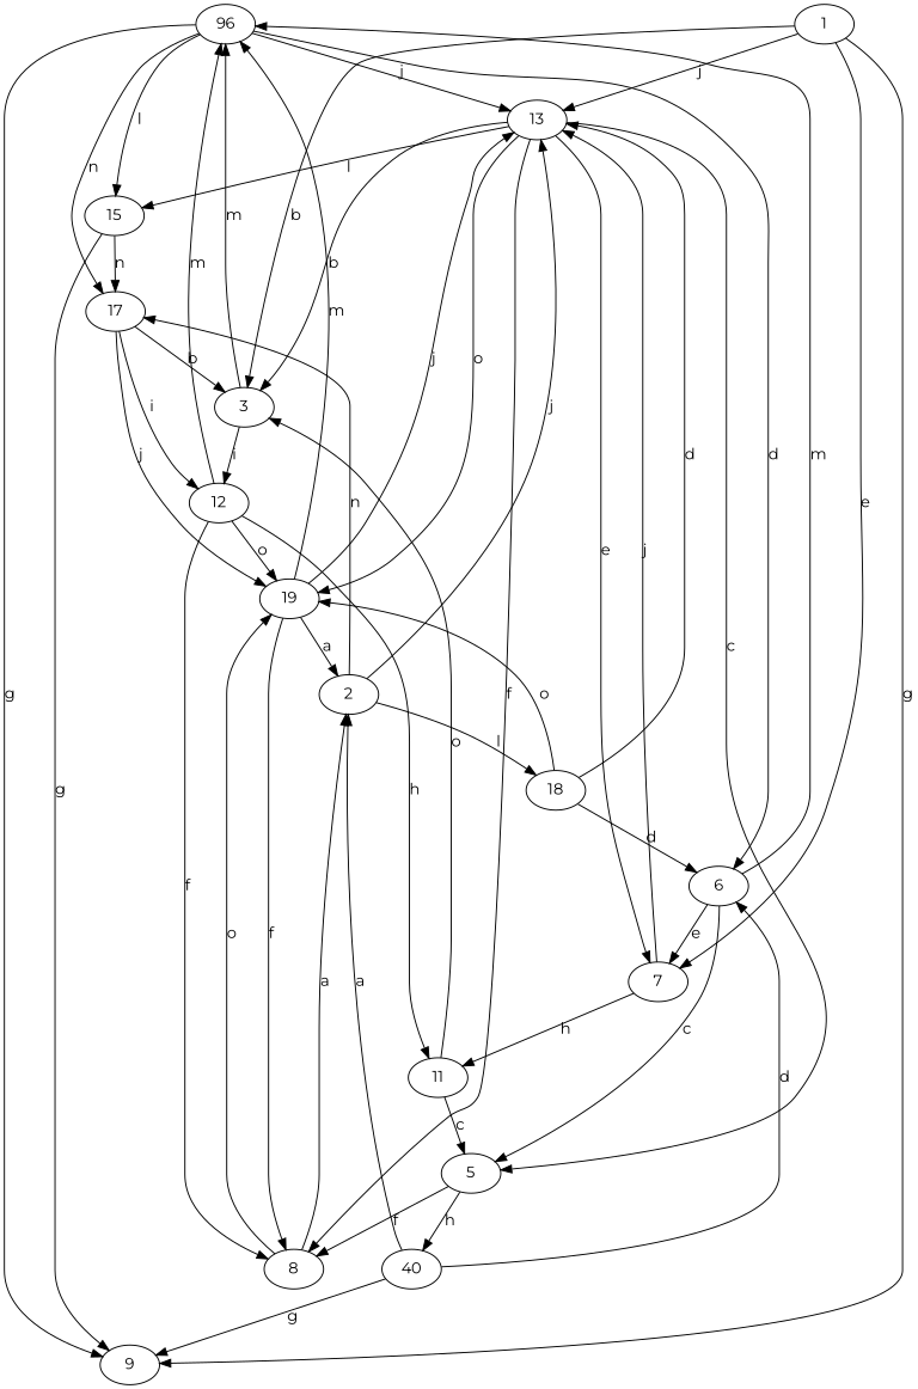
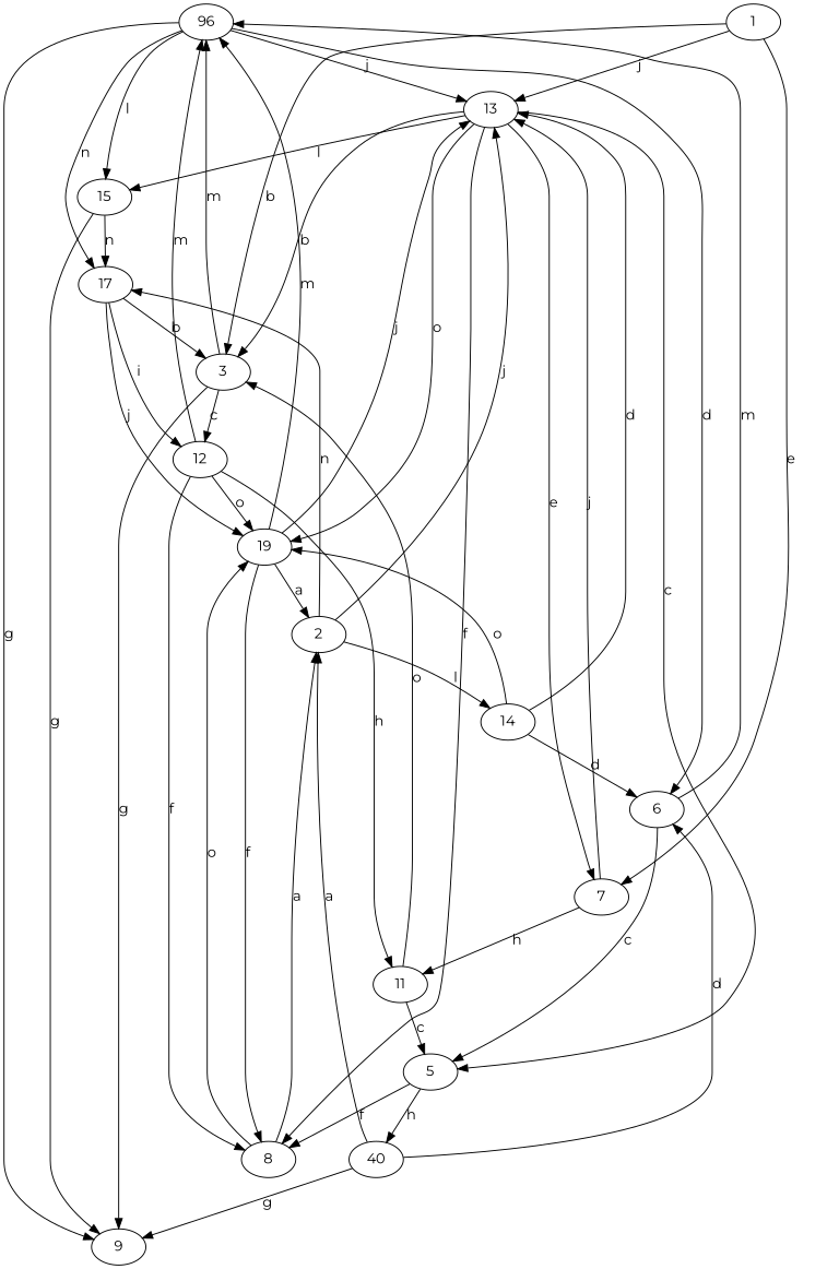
  strict digraph {
    fontname=Montserrat
    node [fontname=Montserrat]
    edge [fontname=Montserrat]
    n1 [label=96]
    9
    13
    17
    6
    15
    1
    3
    7
    12
    11
    5
    8
    19
    2
-   14 [label=18]
+   14
    n17 [label=40]
    n1 -> 9 [label=g]
    n1 -> 13 [label=j]
    n1 -> 17 [label=n]
    n1 -> 6 [label=d]
    n1 -> 15 [label=l]
    13 -> 15 [label=l]
    13 -> 3 [label=b]
    13 -> 7 [label=e]
    13 -> 5 [label=c]
    13 -> 8 [label=f]
    13 -> 19 [label=o]
    17 -> 3 [label=b]
    17 -> 12 [label=i]
    17 -> 19 [label=j]
    6 -> n1 [label=m]
-   6 -> 7 [label=e]
    6 -> 5 [label=c]
    15 -> 9 [label=g]
    15 -> 17 [label=n]
-   1 -> 9 [label=g]
+   3 -> 9 [label=g]
    1 -> 13 [label=j]
    1 -> 3 [label=b]
    1 -> 7 [label=e]
    3 -> n1 [label=m]
-   3 -> 12 [label=i]
+   3 -> 12 [label=c]
    7 -> 13 [label=j]
    7 -> 11 [label=h]
    12 -> n1 [label=m]
    12 -> 11 [label=h]
    12 -> 8 [label=f]
    12 -> 19 [label=o]
    11 -> 3 [label=o]
    11 -> 5 [label=c]
    5 -> 8 [label=f]
    5 -> n17 [label=h]
    8 -> 19 [label=o]
    8 -> 2 [label=a]
    19 -> n1 [label=m]
    19 -> 13 [label=j]
    19 -> 8 [label=f]
    19 -> 2 [label=a]
    2 -> 13 [label=j]
    2 -> 17 [label=n]
    2 -> 14 [label=l]
    14 -> 13 [label=d]
    14 -> 6 [label=d]
    14 -> 19 [label=o]
    n17 -> 9 [label=g]
    n17 -> 6 [label=d]
    n17 -> 2 [label=a]
  }
